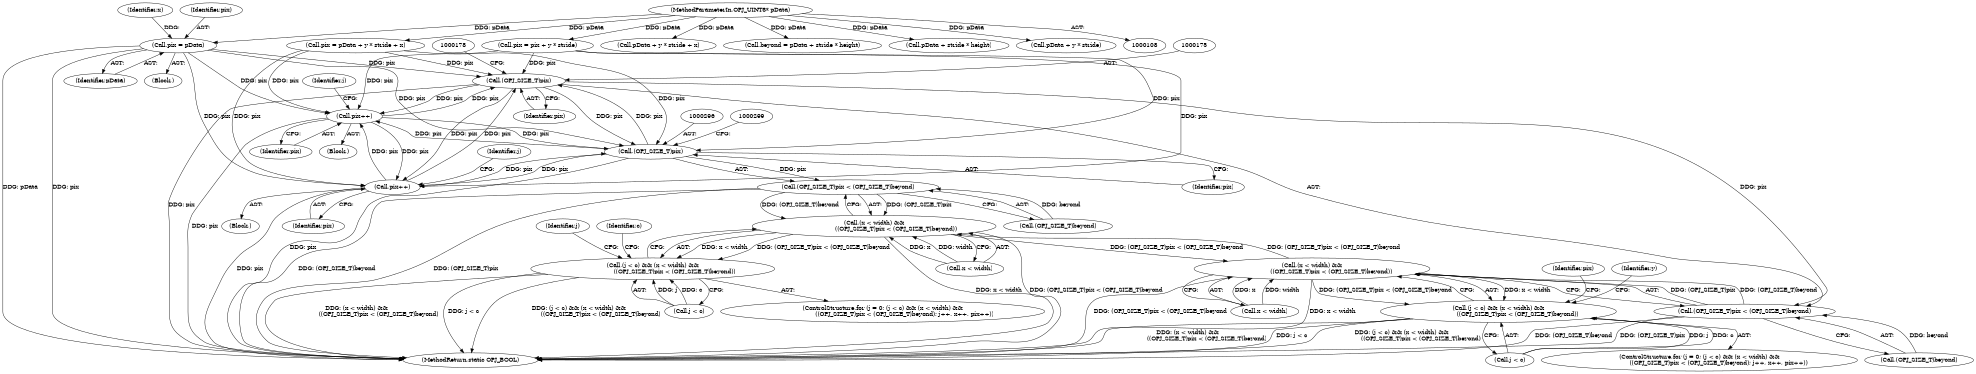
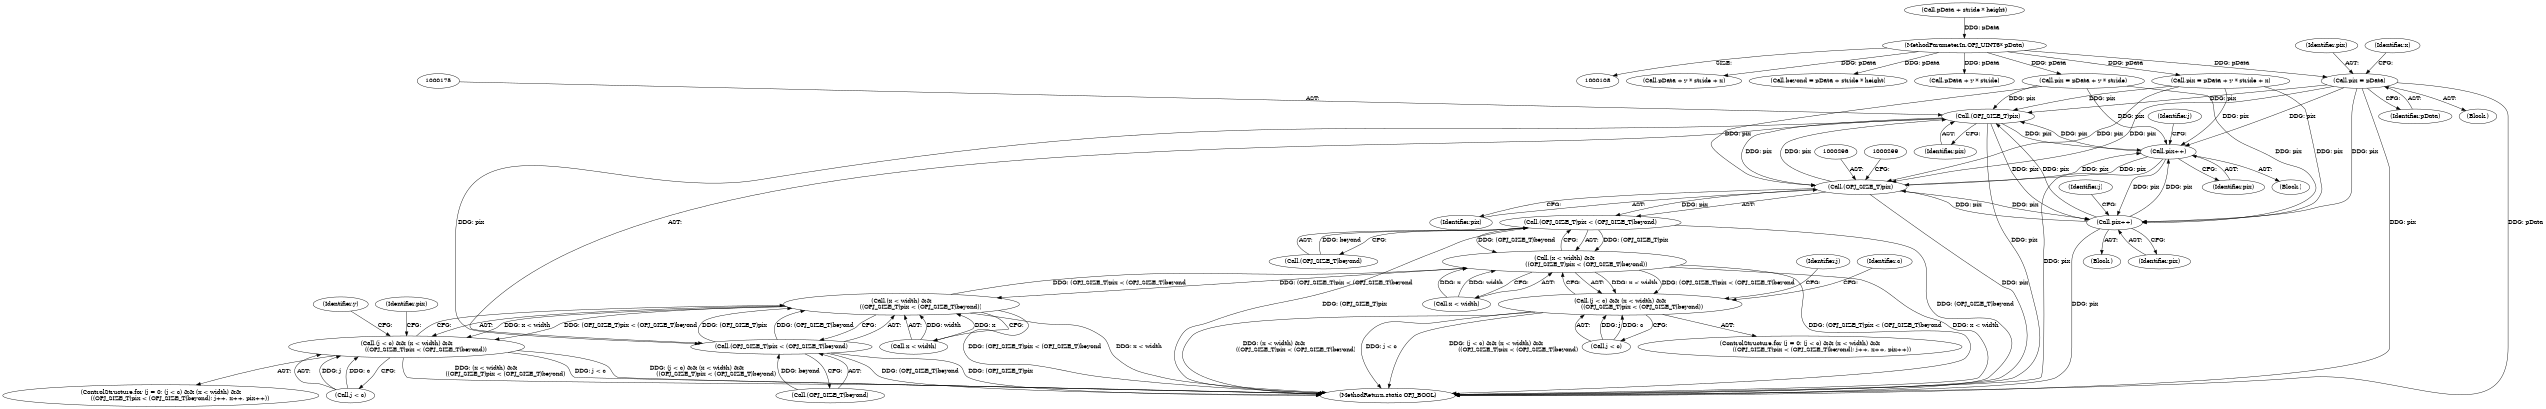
  digraph {
    n1 [label="(Call,pix = pData)"]
    n2 [label="(Call,(OPJ_SIZE_T)pix)"]
    n3 [label="(Call,pix++)"]
    n4 [label="(Call,(OPJ_SIZE_T)pix)"]
    n5 [label="(Call,pix++)"]
    n6 [label="(Identifier,pData)"]
    n7 [label="(MethodReturn,static OPJ_BOOL)"]
    n8 [label="(Block,)"]
    n9 [label="(Call,(OPJ_SIZE_T)pix < (OPJ_SIZE_T)beyond)"]
    n10 [label="(Identifier,pix)"]
    n11 [label="(Identifier,pix)"]
    n12 [label="(Block,)"]
    n13 [label="(Call,(OPJ_SIZE_T)pix < (OPJ_SIZE_T)beyond)"]
    n14 [label="(Identifier,pix)"]
    n15 [label="(Identifier,pix)"]
    n16 [label="(Block,)"]
    n17 [label="(MethodParameterIn,OPJ_UINT8* pData)"]
    n18 [label="(Call,pData + y * stride + x)"]
-   n19 [label="(Call,pix = pix + y * stride)"]
+   n19 [label="(Call,pix = pData + y * stride)"]
    n20 [label="(Call,beyond = pData + stride * height)"]
    n21 [label="(Call,pData + stride * height)"]
    n22 [label="(Call,pData + y * stride)"]
    n23 [label="(Call,pix = pData + y * stride + x)"]
    1000108
    n25 [label="(Call,(x < width) &&\n                     ((OPJ_SIZE_T)pix < (OPJ_SIZE_T)beyond))"]
    n26 [label="(Call,(OPJ_SIZE_T)beyond)"]
    n27 [label="(Call,(j < c) && (x < width) &&\n                     ((OPJ_SIZE_T)pix < (OPJ_SIZE_T)beyond))"]
    n28 [label="(Call,(x < width) &&\n                        ((OPJ_SIZE_T)pix < (OPJ_SIZE_T)beyond))"]
    n29 [label="(Call,x < width)"]
    n30 [label="(Call,j < c)"]
    n31 [label="(ControlStructure,for (j = 0; (j < c) && (x < width) &&\n                     ((OPJ_SIZE_T)pix < (OPJ_SIZE_T)beyond); j++, x++, pix++))"]
    n32 [label="(Call,(j < c) && (x < width) &&\n                        ((OPJ_SIZE_T)pix < (OPJ_SIZE_T)beyond))"]
    n33 [label="(Call,x < width)"]
    n34 [label="(ControlStructure,for (j = 0; (j < c) && (x < width) &&\n                        ((OPJ_SIZE_T)pix < (OPJ_SIZE_T)beyond); j++, x++, pix++))"]
    n35 [label="(Call,j < c)"]
    n36 [label="(Call,(OPJ_SIZE_T)beyond)"]
    n37 [label="(Identifier,j)"]
    n38 [label="(Identifier,j)"]
    n39 [label="(Identifier,pix)"]
    n40 [label="(Identifier,pix)"]
    n41 [label="(Identifier,x)"]
    n42 [label="(Identifier,y)"]
    n43 [label="(Identifier,j)"]
    n44 [label="(Identifier,c)"]
    1000175
-   1000178
    1000296
    1000299
    n1 -> n2 [label="DDG: pix"]
    n1 -> n3 [label="DDG: pix"]
    n1 -> n4 [label="DDG: pix"]
    n1 -> n5 [label="DDG: pix"]
-   n1 -> n6 [label="AST: "]
+   n1 -> n6 [label="CFG: "]
    n1 -> n7 [label="DDG: pix"]
    n1 -> n7 [label="DDG: pData"]
    n1 -> n8 [label="AST: "]
    n2 -> n3 [label="DDG: pix"]
    n2 -> n4 [label="DDG: pix"]
    n2 -> n5 [label="DDG: pix"]
    n2 -> n7 [label="DDG: pix"]
    n2 -> n9 [label="AST: "]
    n2 -> n9 [label="DDG: pix"]
    n2 -> n10 [label="CFG: "]
    n3 -> n2 [label="DDG: pix"]
    n3 -> n4 [label="DDG: pix"]
    n3 -> n5 [label="DDG: pix"]
    n3 -> n7 [label="DDG: pix"]
    n3 -> n11 [label="CFG: "]
    n3 -> n12 [label="AST: "]
    n4 -> n2 [label="DDG: pix"]
    n4 -> n3 [label="DDG: pix"]
    n4 -> n5 [label="DDG: pix"]
    n4 -> n7 [label="DDG: pix"]
    n4 -> n13 [label="AST: "]
    n4 -> n13 [label="DDG: pix"]
    n4 -> n14 [label="CFG: "]
    n5 -> n2 [label="DDG: pix"]
    n5 -> n3 [label="DDG: pix"]
    n5 -> n4 [label="DDG: pix"]
    n5 -> n7 [label="DDG: pix"]
    n5 -> n15 [label="CFG: "]
    n5 -> n16 [label="AST: "]
    n6 -> n1 [label="AST: "]
    n9 -> n7 [label="DDG: (OPJ_SIZE_T)beyond"]
    n9 -> n7 [label="DDG: (OPJ_SIZE_T)pix"]
    n9 -> n25 [label="AST: "]
    n9 -> n25 [label="DDG: (OPJ_SIZE_T)pix"]
    n9 -> n25 [label="DDG: (OPJ_SIZE_T)beyond"]
    n9 -> n26 [label="CFG: "]
    n10 -> n2 [label="AST: "]
    n11 -> n3 [label="AST: "]
    n13 -> n7 [label="DDG: (OPJ_SIZE_T)beyond"]
    n13 -> n7 [label="DDG: (OPJ_SIZE_T)pix"]
    n13 -> n28 [label="AST: "]
    n13 -> n28 [label="DDG: (OPJ_SIZE_T)pix"]
    n13 -> n28 [label="DDG: (OPJ_SIZE_T)beyond"]
    n13 -> n36 [label="CFG: "]
    n14 -> n4 [label="AST: "]
    n15 -> n5 [label="AST: "]
    n17 -> n1 [label="DDG: pData"]
    n17 -> n18 [label="DDG: pData"]
    n17 -> n19 [label="DDG: pData"]
    n17 -> n20 [label="DDG: pData"]
-   n17 -> n21 [label="DDG: pData"]
+   n21 -> n17 [label="DDG: pData"]
    n17 -> n22 [label="DDG: pData"]
    n17 -> n23 [label="DDG: pData"]
-   n17 -> 1000108 [label="AST: "]
+   n17 -> 1000108 [label="SIZE: "]
    n19 -> n2 [label="DDG: pix"]
    n19 -> n3 [label="DDG: pix"]
    n19 -> n4 [label="DDG: pix"]
    n19 -> n5 [label="DDG: pix"]
    n23 -> n2 [label="DDG: pix"]
    n23 -> n3 [label="DDG: pix"]
    n23 -> n4 [label="DDG: pix"]
    n23 -> n5 [label="DDG: pix"]
    n25 -> n7 [label="DDG: (OPJ_SIZE_T)pix < (OPJ_SIZE_T)beyond"]
    n25 -> n7 [label="DDG: x < width"]
    n25 -> n9 [label="CFG: "]
    n25 -> n27 [label="AST: "]
    n25 -> n27 [label="DDG: x < width"]
    n25 -> n27 [label="DDG: (OPJ_SIZE_T)pix < (OPJ_SIZE_T)beyond"]
    n25 -> n28 [label="DDG: (OPJ_SIZE_T)pix < (OPJ_SIZE_T)beyond"]
    n25 -> n29 [label="CFG: "]
    n26 -> n9 [label="AST: "]
    n26 -> n9 [label="DDG: beyond"]
    n27 -> n7 [label="DDG: (x < width) &&\n                     ((OPJ_SIZE_T)pix < (OPJ_SIZE_T)beyond)"]
    n27 -> n7 [label="DDG: j < c"]
    n27 -> n7 [label="DDG: (j < c) && (x < width) &&\n                     ((OPJ_SIZE_T)pix < (OPJ_SIZE_T)beyond)"]
    n27 -> n25 [label="CFG: "]
    n27 -> n30 [label="CFG: "]
    n27 -> n31 [label="AST: "]
    n28 -> n7 [label="DDG: x < width"]
    n28 -> n7 [label="DDG: (OPJ_SIZE_T)pix < (OPJ_SIZE_T)beyond"]
    n28 -> n13 [label="CFG: "]
    n28 -> n25 [label="DDG: (OPJ_SIZE_T)pix < (OPJ_SIZE_T)beyond"]
    n28 -> n32 [label="AST: "]
    n28 -> n32 [label="DDG: x < width"]
    n28 -> n32 [label="DDG: (OPJ_SIZE_T)pix < (OPJ_SIZE_T)beyond"]
    n28 -> n33 [label="CFG: "]
    n29 -> n25 [label="AST: "]
    n29 -> n25 [label="DDG: x"]
    n29 -> n25 [label="DDG: width"]
    n30 -> n27 [label="AST: "]
    n30 -> n27 [label="DDG: j"]
    n30 -> n27 [label="DDG: c"]
    n32 -> n7 [label="DDG: (j < c) && (x < width) &&\n                        ((OPJ_SIZE_T)pix < (OPJ_SIZE_T)beyond)"]
    n32 -> n7 [label="DDG: (x < width) &&\n                        ((OPJ_SIZE_T)pix < (OPJ_SIZE_T)beyond)"]
    n32 -> n7 [label="DDG: j < c"]
    n32 -> n28 [label="CFG: "]
    n32 -> n34 [label="AST: "]
    n32 -> n35 [label="CFG: "]
    n33 -> n28 [label="AST: "]
    n33 -> n28 [label="DDG: x"]
    n33 -> n28 [label="DDG: width"]
    n35 -> n32 [label="AST: "]
    n35 -> n32 [label="DDG: j"]
    n35 -> n32 [label="DDG: c"]
    n36 -> n13 [label="AST: "]
    n36 -> n13 [label="DDG: beyond"]
    n37 -> n32 [label="CFG: "]
    n38 -> n5 [label="CFG: "]
    n39 -> n1 [label="AST: "]
    n40 -> n27 [label="CFG: "]
-   n41 -> n1 [label="DDG: "]
+   n41 -> n1 [label="CFG: "]
    n42 -> n27 [label="CFG: "]
    n43 -> n3 [label="CFG: "]
    n44 -> n32 [label="CFG: "]
    1000175 -> n2 [label="AST: "]
-   1000178 -> n2 [label="CFG: "]
    1000296 -> n4 [label="AST: "]
    1000299 -> n4 [label="CFG: "]
  }
